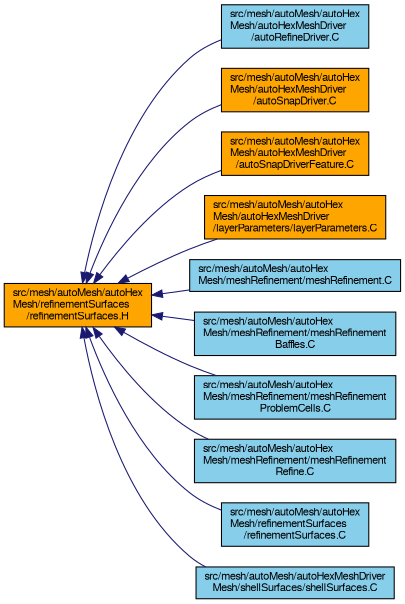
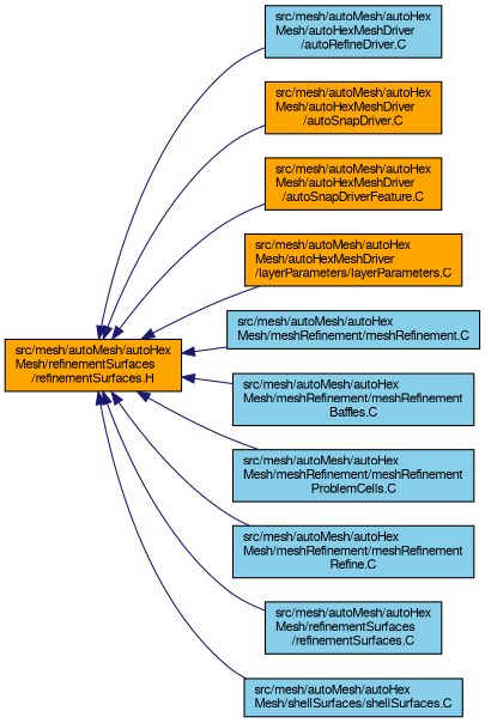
  digraph {
    rankdir=LR
    node [color=black fillcolor=skyblue fontname=FreeSans fontsize=10 shape=record style=filled]
    edge [color=midnightblue dir=back fontname=FreeSans fontsize=10 labelfontname=FreeSans labelfontsize=10 style=solid]
    n1 [fillcolor=orange fontcolor=black height=0.2 label="src/mesh/autoMesh/autoHex\lMesh/refinementSurfaces\l/refinementSurfaces.H" width=0.4]
    n2 [height=0.2 label="src/mesh/autoMesh/autoHex\lMesh/autoHexMeshDriver\l/autoRefineDriver.C" width=0.4]
    n3 [height=0.2 label="src/mesh/autoMesh/autoHex\lMesh/autoHexMeshDriver\l/autoSnapDriver.C" width=0.4 fillcolor=orange]
    n4 [height=0.2 label="src/mesh/autoMesh/autoHex\lMesh/autoHexMeshDriver\l/autoSnapDriverFeature.C" width=0.4 fillcolor=orange]
    n5 [height=0.2 label="src/mesh/autoMesh/autoHex\lMesh/autoHexMeshDriver\l/layerParameters/layerParameters.C" width=0.4 fillcolor=orange]
    n6 [height=0.2 label="src/mesh/autoMesh/autoHex\lMesh/meshRefinement/meshRefinement.C" width=0.4]
    n7 [height=0.2 label="src/mesh/autoMesh/autoHex\lMesh/meshRefinement/meshRefinement\lBaffles.C" width=0.4]
    n8 [height=0.2 label="src/mesh/autoMesh/autoHex\lMesh/meshRefinement/meshRefinement\lProblemCells.C" width=0.4]
    n9 [height=0.2 label="src/mesh/autoMesh/autoHex\lMesh/meshRefinement/meshRefinement\lRefine.C" width=0.4]
    n10 [height=0.2 label="src/mesh/autoMesh/autoHex\lMesh/refinementSurfaces\l/refinementSurfaces.C" width=0.4]
-   n11 [height=0.2 label="src/mesh/autoMesh/autoHexMeshDriver\lMesh/shellSurfaces/shellSurfaces.C" width=0.4]
+   n11 [height=0.2 label="src/mesh/autoMesh/autoHex\lMesh/shellSurfaces/shellSurfaces.C" width=0.4]
    n1 -> n2
    n1 -> n3
    n1 -> n4
    n1 -> n5
    n1 -> n6
    n1 -> n7
    n1 -> n8
    n1 -> n9
    n1 -> n10
    n1 -> n11
  }
